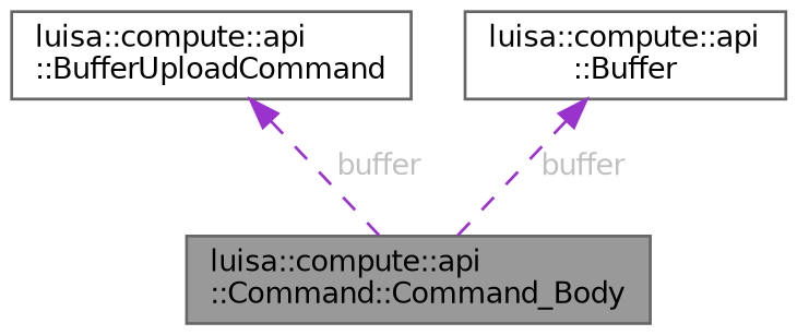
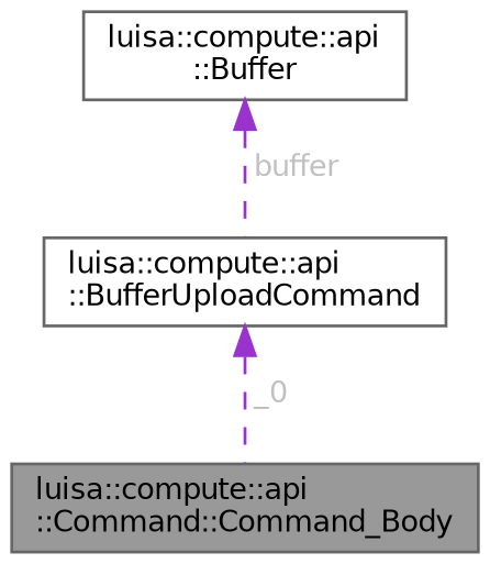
  digraph {
    node [color=gray40 fillcolor=white fontname=Helvetica fontsize=10 shape=box style=filled]
    edge [color=darkorchid3 dir=back fontcolor=grey fontname=Helvetica fontsize=10 labelfontname=Helvetica labelfontsize=10 style=dashed]
    n1 [fillcolor=grey60 fontcolor=black height=0.2 label="luisa::compute::api\l::Command::Command_Body" width=0.4]
    n2 [height=0.2 label="luisa::compute::api\l::BufferUploadCommand" width=0.4]
    n3 [height=0.2 label="luisa::compute::api\l::Buffer" width=0.4]
-   n2 -> n1 [label=" buffer"]
-   n3 -> n1 [label=" buffer"]
+   n2 -> n1 [label=" _0"]
+   n3 -> n2 [label=" buffer"]
  }
